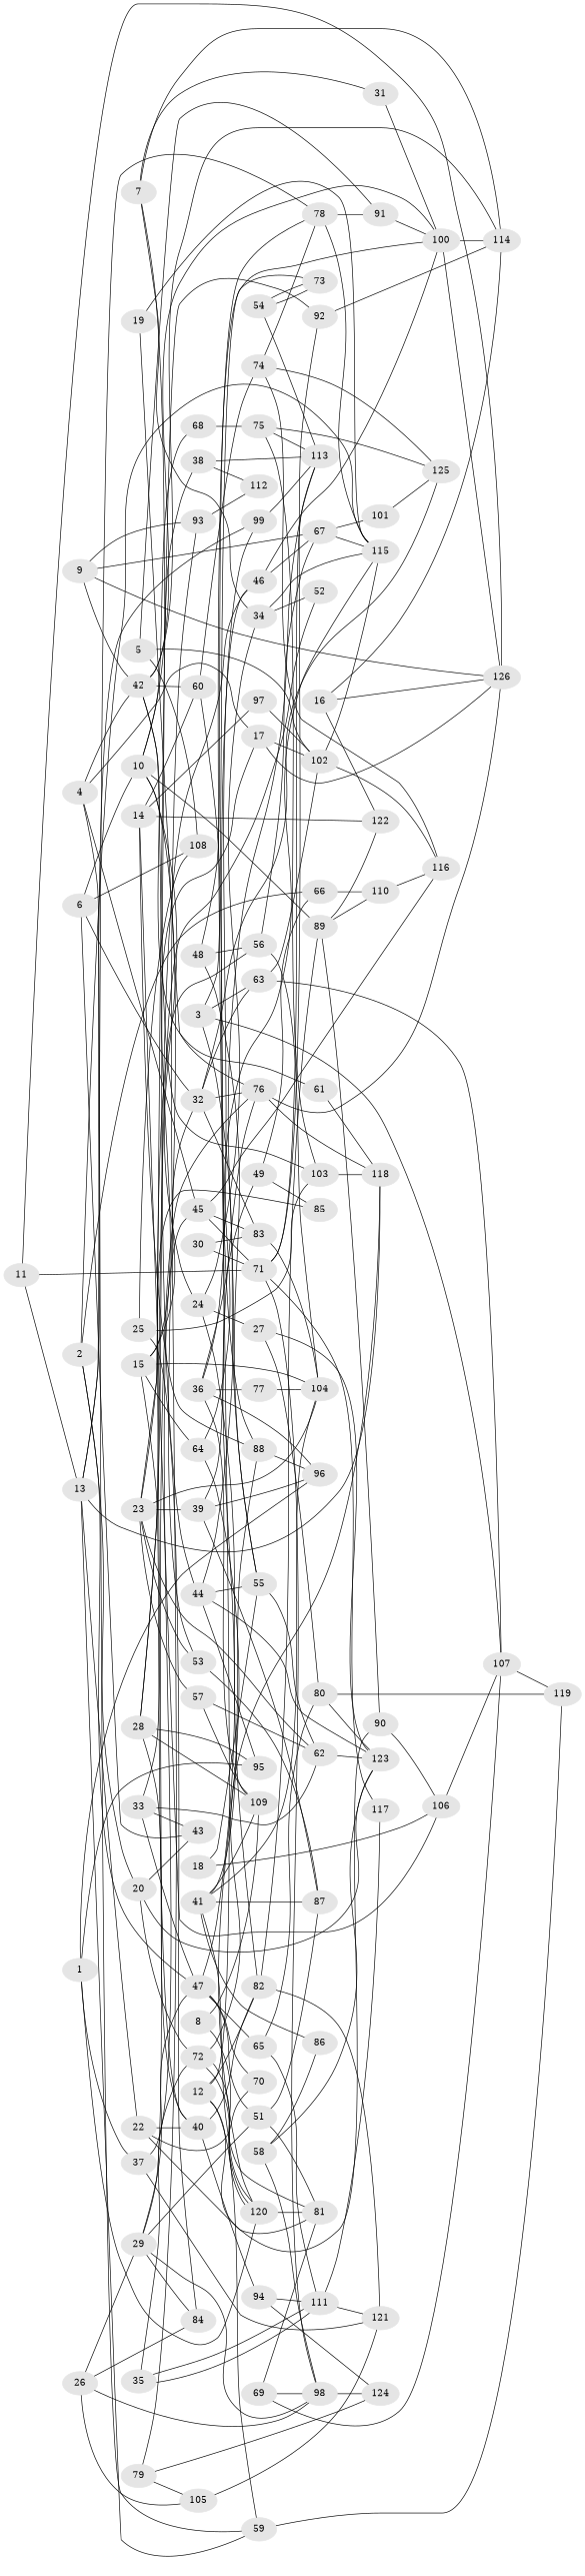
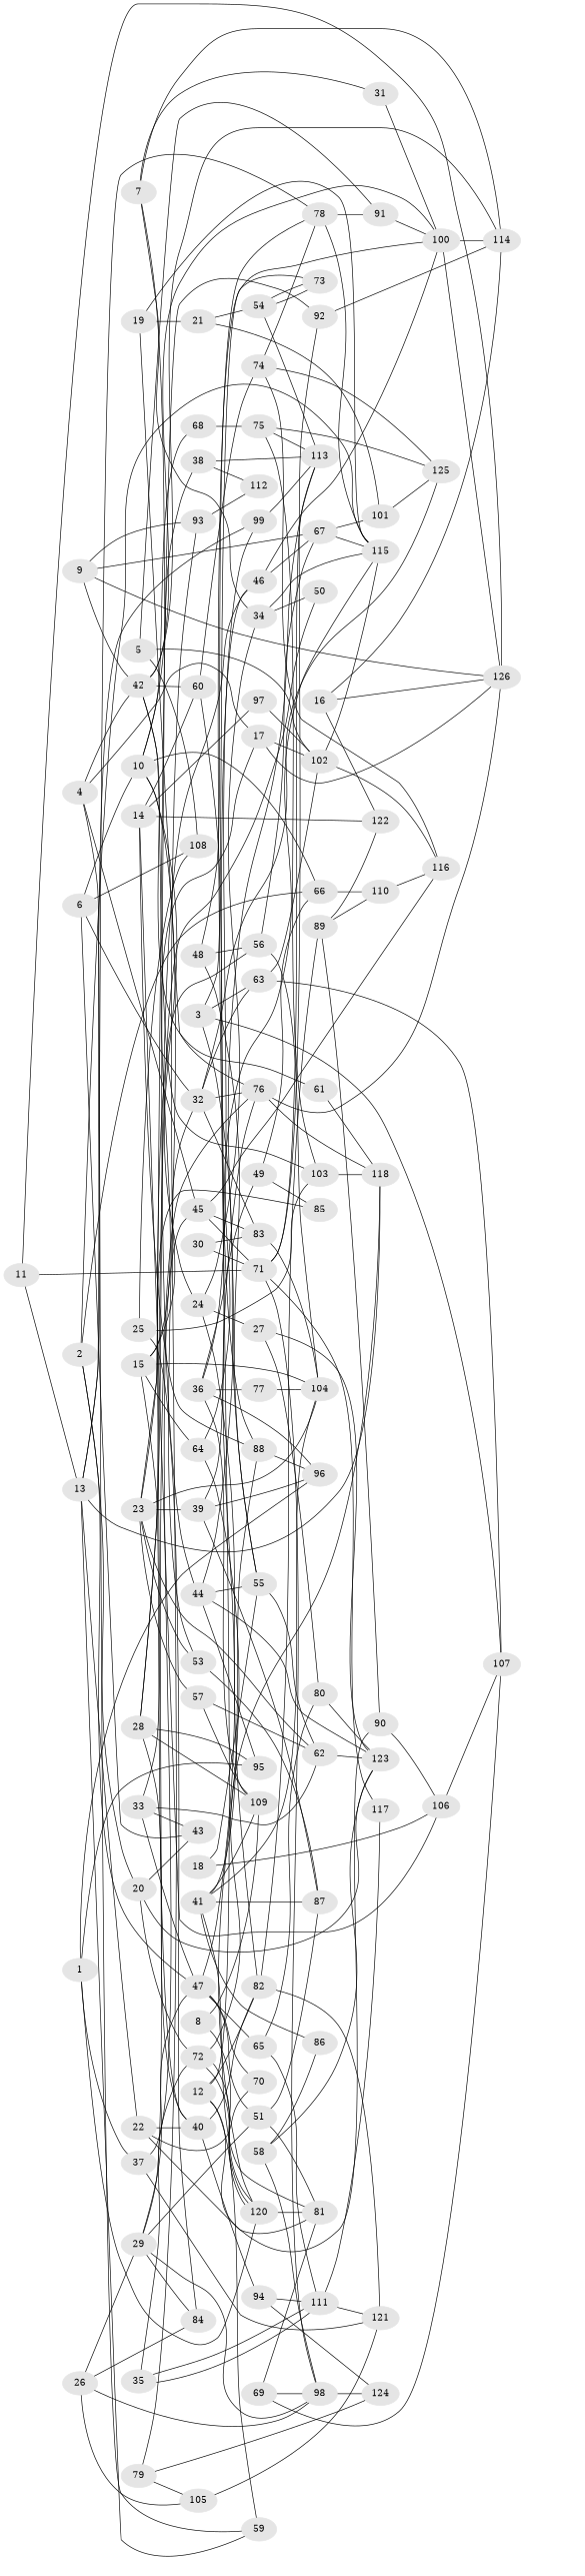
  graph {
    rankdir=LR
    node [color=gray90 style=filled]
    1
    37
    95
    96
    120
    45
    121
    81
    2
    20
    47
    66
    115
    43
    72
    123
    76
    70
    51
    65
    110
    3
    55
    63
    73
    107
    62
    102
-   119
    4
    17
    42
    59
    126
    114
    100
    60
    103
    61
    71
    83
    116
    5
    91
    108
    6
    10
    32
    24
    38
    53
    68
    89
    125
    7
    31
    34
    44
-   50 [label=52]
+   50
    113
    8
    109
    9
    67
    93
    101
    112
    82
    27
    87
    75
    90
    122
    11
    13
    22
    78
    99
    118
    92
    98
    117
    12
    106
    40
    14
    88
    97
    74
    15
    64
    104
    94
    16
    18
    19
+   21
    54
    23
    39
    57
    85
    46
    80
    25
    84
    26
    29
    105
    124
    28
    30
    33
    56
    35
    111
    36
    49
    77
    41
    86
    48
    58
    69
    79
    1 -- 37
    1 -- 95
    1 -- 96
    1 -- 120
    37 -- 45
    37 -- 121
    120 -- 81
    45 -- 71
    45 -- 83
    45 -- 116
    2 -- 20
    2 -- 47
    2 -- 66
    2 -- 115
    20 -- 43
    20 -- 72
    20 -- 123
    47 -- 76
    47 -- 70
    47 -- 51
    47 -- 65
    66 -- 110
    72 -- 120
    72 -- 120
    72 -- 118
    76 -- 126
    76 -- 118
    51 -- 81
    51 -- 87
    65 -- 80
    65 -- 111
    110 -- 116
    3 -- 55
    3 -- 63
    3 -- 73
    3 -- 107
    55 -- 62
    63 -- 107
    63 -- 102
-   107 -- 119
    62 -- 123
    102 -- 115
    102 -- 116
    4 -- 45
    4 -- 17
    4 -- 42
    4 -- 59
    17 -- 102
    17 -- 126
    42 -- 114
    42 -- 100
    42 -- 60
    42 -- 103
    42 -- 61
-   59 -- 119
    100 -- 126
    100 -- 114
    60 -- 88
    60 -- 74
    103 -- 118
    61 -- 118
    71 -- 113
    71 -- 92
    71 -- 98
    71 -- 117
    83 -- 104
    5 -- 102
    5 -- 91
    5 -- 108
    91 -- 100
    6 -- 43
    6 -- 108
    6 -- 10
    6 -- 32
    10 -- 24
    10 -- 38
    10 -- 53
    10 -- 68
-   10 -- 89
+   10 -- 66
    32 -- 76
    32 -- 63
    32 -- 83
    32 -- 125
    24 -- 34
    24 -- 82
    24 -- 27
    38 -- 113
    38 -- 112
    53 -- 87
    68 -- 75
    89 -- 110
    89 -- 90
    89 -- 122
    7 -- 114
    7 -- 31
    7 -- 34
    7 -- 44
    31 -- 100
    34 -- 115
    34 -- 50
    44 -- 95
    44 -- 123
    44 -- 55
    44 -- 113
    8 -- 120
    8 -- 109
    9 -- 42
    9 -- 126
    9 -- 67
    9 -- 93
    67 -- 115
    67 -- 101
    93 -- 112
    101 -- 125
    82 -- 121
    82 -- 89
    27 -- 123
    27 -- 80
    75 -- 103
    75 -- 125
    75 -- 113
    90 -- 106
    11 -- 126
    11 -- 71
    11 -- 13
    13 -- 59
    13 -- 22
    13 -- 78
    13 -- 99
    13 -- 118
    22 -- 81
    22 -- 70
    22 -- 40
    78 -- 115
    78 -- 91
    99 -- 113
    92 -- 114
    98 -- 124
    12 -- 59
    12 -- 100
    12 -- 82
    12 -- 90
    106 -- 107
    40 -- 82
    40 -- 94
    14 -- 60
    14 -- 122
    14 -- 106
    14 -- 88
    14 -- 97
    88 -- 96
    97 -- 102
    74 -- 116
    74 -- 125
    74 -- 78
    15 -- 17
    15 -- 32
    15 -- 40
    15 -- 64
    15 -- 104
    64 -- 120
    64 -- 115
    94 -- 124
    94 -- 111
    16 -- 126
    16 -- 114
    16 -- 122
    18 -- 55
    18 -- 106
    19 -- 115
    19 -- 76
+   19 -- 21
+   21 -- 101
+   21 -- 54
    54 -- 73
    54 -- 73
    54 -- 113
    23 -- 62
    23 -- 53
    23 -- 92
    23 -- 104
    23 -- 39
    23 -- 57
    23 -- 85
    39 -- 96
    39 -- 87
    39 -- 46
    57 -- 62
    57 -- 109
    46 -- 100
    46 -- 67
    80 -- 123
-   80 -- 119
    25 -- 103
    25 -- 108
    25 -- 84
    26 -- 98
    26 -- 84
    26 -- 29
    26 -- 105
    29 -- 47
    29 -- 76
    29 -- 51
    29 -- 98
    29 -- 84
    105 -- 121
    28 -- 95
    28 -- 50
    28 -- 109
    28 -- 40
    28 -- 46
    30 -- 71
    30 -- 83
    33 -- 47
    33 -- 43
    33 -- 62
    33 -- 56
    56 -- 67
    56 -- 104
    35 -- 72
    35 -- 111
    35 -- 111
    111 -- 121
    111 -- 117
    36 -- 96
    36 -- 109
    36 -- 99
    36 -- 49
    36 -- 77
    49 -- 66
    49 -- 85
    77 -- 104
    41 -- 81
    41 -- 109
    41 -- 87
    41 -- 88
    41 -- 104
    41 -- 86
    48 -- 55
    48 -- 78
    48 -- 56
    58 -- 123
    58 -- 98
    58 -- 86
    69 -- 81
    69 -- 107
    69 -- 98
    79 -- 93
    79 -- 105
    79 -- 124
  }
